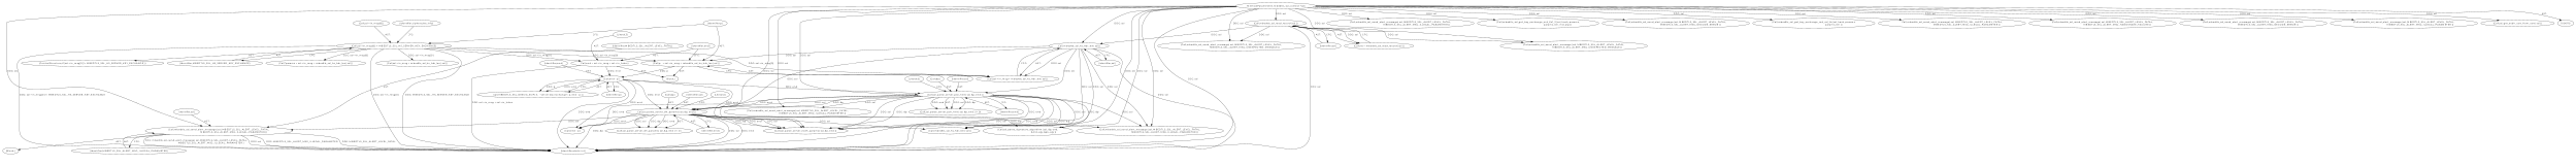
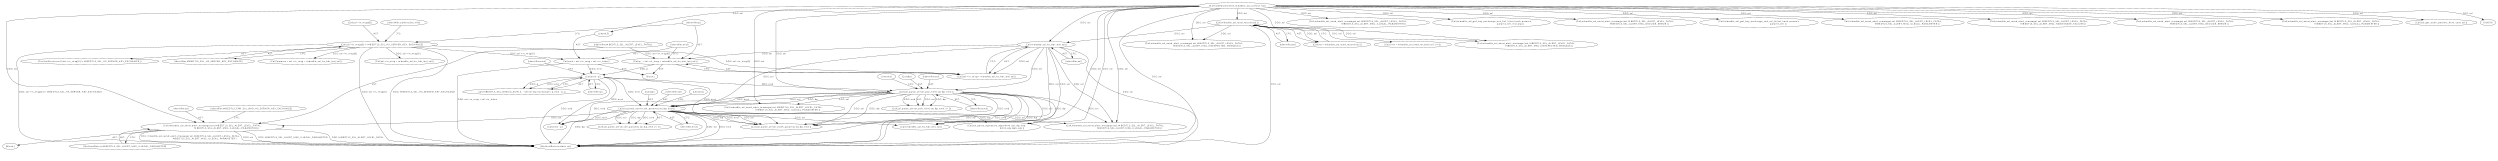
  digraph {
    fontname=Montserrat
    node [fontname=Montserrat]
    edge [fontname=Montserrat]
    n1 [label="(Call,mbedtls_ssl_send_alert_message( ssl, MBEDTLS_SSL_ALERT_LEVEL_FATAL,\n                                            MBEDTLS_SSL_ALERT_MSG_ILLEGAL_PARAMETER ))"]
    n2 [label="(Block,)"]
-   n3 [label="(Identifier,static int)"]
-   n4 [label="(Identifier,MBEDTLS_SSL_ALERT_MSG_ILLEGAL_PARAMETER)"]
+   n3 [label="(MethodReturn,static int)"]
+   n4 [label="(MethodReturn,MBEDTLS_SSL_ALERT_MSG_ILLEGAL_PARAMETER)"]
    n5 [label="(Call,ssl_parse_server_dh_params( ssl, &p, end ))"]
    n6 [label="(Call,mbedtls_ssl_send_alert_message( ssl, MBEDTLS_SSL_ALERT_LEVEL_FATAL,\n                                            MBEDTLS_SSL_ALERT_MSG_ILLEGAL_PARAMETER ))"]
    n7 [label="(Call,ssl_parse_server_ecdh_params( ssl, &p, end ))"]
    n8 [label="(Call,ssl_parse_signature_algorithm( ssl, &p, end,\n                                               &md_alg, &pk_alg ))"]
    n9 [label="(Call,ssl_parse_server_dh_params( ssl, &p, end ) != 0)"]
    n10 [label="(Identifier,end)"]
    n11 [label="(Call,end - p)"]
    n12 [label="(Call,mbedtls_ssl_hs_hdr_len( ssl ))"]
    n13 [label="(Call,mbedtls_ssl_hs_hdr_len( ssl ))"]
    n14 [label="(Call,ssl_parse_server_psk_hint( ssl, &p, end ))"]
    n15 [label="(Call,p   = ssl->in_msg + mbedtls_ssl_hs_hdr_len( ssl ))"]
    n16 [label="(Identifier,ssl)"]
    n17 [label="(Call,ssl->in_msg + mbedtls_ssl_hs_hdr_len( ssl ))"]
    n18 [label="(Call,mbedtls_ssl_send_alert_message( ssl, MBEDTLS_SSL_ALERT_LEVEL_FATAL,\n                                            MBEDTLS_SSL_ALERT_MSG_ILLEGAL_PARAMETER ))"]
    n19 [label="(Call,ssl_parse_server_psk_hint( ssl, &p, end ) != 0)"]
    n20 [label="(Identifier,end)"]
    n21 [label="(Call,end - p)"]
    n22 [label="(Block,)"]
    n23 [label="(Call,mbedtls_ssl_read_record( ssl ))"]
    n24 [label="(Call,ret = mbedtls_ssl_read_record( ssl ))"]
    n25 [label="(Identifier,ssl)"]
    n26 [label="(Call,mbedtls_ssl_send_alert_message( ssl, MBEDTLS_SSL_ALERT_LEVEL_FATAL,\n                                        MBEDTLS_SSL_ALERT_MSG_UNEXPECTED_MESSAGE ))"]
+   n27 [label="(Call,( ret = mbedtls_ssl_read_record( ssl ) ) != 0)"]
    n28 [label="(Call,mbedtls_ssl_send_alert_message( ssl, MBEDTLS_SSL_ALERT_LEVEL_FATAL,\n                                        MBEDTLS_SSL_ALERT_MSG_UNEXPECTED_MESSAGE ))"]
    n29 [label="(MethodParameterIn,mbedtls_ssl_context *ssl)"]
    n30 [label="(Call,mbedtls_ssl_send_alert_message( ssl, MBEDTLS_SSL_ALERT_LEVEL_FATAL,\n                                                MBEDTLS_SSL_ALERT_MSG_ILLEGAL_PARAMETER ))"]
    n31 [label="(Call,mbedtls_ssl_get_key_exchange_md_tls1_2( ssl, hash, params,\n                                                          params_len, md_alg ))"]
    n32 [label="(Call,mbedtls_ssl_send_alert_message( ssl, MBEDTLS_SSL_ALERT_LEVEL_FATAL,\n                                            MBEDTLS_SSL_ALERT_MSG_DECODE_ERROR ))"]
    n33 [label="(Call,mbedtls_ssl_get_key_exchange_md_ssl_tls( ssl, hash, params,\n                                                           params_len ))"]
    n34 [label="(Call,mbedtls_ssl_send_alert_message( ssl, MBEDTLS_SSL_ALERT_LEVEL_FATAL,\n                                            MBEDTLS_SSL_ALERT_MSG_ILLEGAL_PARAMETER ))"]
    n35 [label="(Call,mbedtls_ssl_send_alert_message( ssl, MBEDTLS_SSL_ALERT_LEVEL_FATAL,\n                                            MBEDTLS_SSL_ALERT_MSG_HANDSHAKE_FAILURE ))"]
    n36 [label="(Call,mbedtls_ssl_send_alert_message( ssl, MBEDTLS_SSL_ALERT_LEVEL_FATAL,\n                                            MBEDTLS_SSL_ALERT_MSG_DECODE_ERROR ))"]
    n37 [label="(Call,mbedtls_ssl_send_alert_message( ssl, MBEDTLS_SSL_ALERT_LEVEL_FATAL,\n                                                MBEDTLS_SSL_ALERT_MSG_ILLEGAL_PARAMETER ))"]
-   n38 [label="(Call,ssl_get_ecdh_cert_from_cert( ssl ))"]
+   n38 [label="(Call,ssl_get_ecdh_params_from_cert( ssl ))"]
    1000110
    n40 [label="(Call,MBEDTLS_SSL_DEBUG_BUF( 3,   \"server key exchange\", p, end - p ))"]
    n41 [label="(Identifier,p)"]
    n42 [label="(Call,end = ssl->in_msg + ssl->in_hslen)"]
    n43 [label="(Call,ssl->in_msg[0] != MBEDTLS_SSL_HS_SERVER_KEY_EXCHANGE)"]
    n44 [label="(Call,*params = ssl->in_msg + mbedtls_ssl_hs_hdr_len( ssl ))"]
    n45 [label="(Call,ssl->in_msg + mbedtls_ssl_hs_hdr_len( ssl ))"]
    n46 [label="(Identifier,MBEDTLS_SSL_HS_SERVER_KEY_EXCHANGE)"]
    n47 [label="(ControlStructure,if( ssl->in_msg[0] != MBEDTLS_SSL_HS_SERVER_KEY_EXCHANGE ))"]
    n48 [label="(Literal,0)"]
    n49 [label="(Identifier,p)"]
    n50 [label="(Call,&p)"]
    n51 [label="(Call,&p)"]
    n52 [label="(Identifier,ssl)"]
    n53 [label="(Identifier,ssl)"]
    n54 [label="(Identifier,end)"]
    n55 [label="(Call,ssl->in_msg[0])"]
+   n56 [label="(Identifier,MBEDTLS_ERR_SSL_BAD_HS_SERVER_KEY_EXCHANGE)"]
    n57 [label="(Literal,0)"]
    n58 [label="(Identifier,ciphersuite_info)"]
    n59 [label="(Identifier,ssl)"]
    n60 [label="(Identifier,end)"]
    n61 [label="(Literal,3)"]
    n62 [label="(Identifier,MBEDTLS_SSL_ALERT_LEVEL_FATAL)"]
    n1 -> n2 [label="AST: "]
    n1 -> n3 [label="DDG: MBEDTLS_SSL_ALERT_MSG_ILLEGAL_PARAMETER"]
    n1 -> n3 [label="DDG: MBEDTLS_SSL_ALERT_LEVEL_FATAL"]
    n1 -> n3 [label="DDG: mbedtls_ssl_send_alert_message( ssl, MBEDTLS_SSL_ALERT_LEVEL_FATAL,\n                                            MBEDTLS_SSL_ALERT_MSG_ILLEGAL_PARAMETER )"]
    n1 -> n3 [label="DDG: ssl"]
    n1 -> n4 [label="CFG: "]
    n4 -> n1 [label="AST: "]
    n5 -> n1 [label="DDG: ssl"]
    n5 -> n3 [label="DDG: &p"]
    n5 -> n3 [label="DDG: ssl"]
    n5 -> n3 [label="DDG: end"]
    n5 -> n6 [label="DDG: ssl"]
    n5 -> n7 [label="DDG: ssl"]
    n5 -> n7 [label="DDG: &p"]
    n5 -> n7 [label="DDG: end"]
    n5 -> n8 [label="DDG: &p"]
    n5 -> n9 [label="AST: "]
    n5 -> n9 [label="DDG: ssl"]
    n5 -> n9 [label="DDG: &p"]
    n5 -> n9 [label="DDG: end"]
    n5 -> n10 [label="CFG: "]
    n5 -> n11 [label="DDG: end"]
    n5 -> n12 [label="DDG: ssl"]
    n10 -> n5 [label="AST: "]
    n13 -> n3 [label="DDG: ssl"]
    n13 -> n5 [label="DDG: ssl"]
    n13 -> n6 [label="DDG: ssl"]
    n13 -> n7 [label="DDG: ssl"]
    n13 -> n12 [label="DDG: ssl"]
    n13 -> n14 [label="DDG: ssl"]
    n13 -> n15 [label="DDG: ssl"]
    n13 -> n16 [label="CFG: "]
    n13 -> n17 [label="AST: "]
    n13 -> n17 [label="DDG: ssl"]
    n14 -> n3 [label="DDG: end"]
    n14 -> n3 [label="DDG: &p"]
    n14 -> n3 [label="DDG: ssl"]
    n14 -> n5 [label="DDG: ssl"]
    n14 -> n5 [label="DDG: &p"]
    n14 -> n5 [label="DDG: end"]
    n14 -> n6 [label="DDG: ssl"]
    n14 -> n7 [label="DDG: ssl"]
    n14 -> n7 [label="DDG: &p"]
    n14 -> n7 [label="DDG: end"]
    n14 -> n8 [label="DDG: &p"]
    n14 -> n11 [label="DDG: end"]
    n14 -> n12 [label="DDG: ssl"]
    n14 -> n18 [label="DDG: ssl"]
    n14 -> n19 [label="AST: "]
    n14 -> n19 [label="DDG: ssl"]
    n14 -> n19 [label="DDG: &p"]
    n14 -> n19 [label="DDG: end"]
    n14 -> n20 [label="CFG: "]
    n15 -> n17 [label="CFG: "]
    n15 -> n21 [label="DDG: p"]
    n15 -> n22 [label="AST: "]
    n16 -> n13 [label="AST: "]
    n17 -> n13 [label="CFG: "]
    n17 -> n15 [label="AST: "]
    n20 -> n14 [label="AST: "]
    n21 -> n3 [label="DDG: end"]
    n21 -> n5 [label="DDG: end"]
    n21 -> n7 [label="DDG: end"]
    n21 -> n11 [label="DDG: end"]
    n21 -> n14 [label="DDG: end"]
    n21 -> n40 [label="AST: "]
    n21 -> n40 [label="DDG: p"]
    n21 -> n40 [label="DDG: end"]
    n21 -> n41 [label="CFG: "]
    n23 -> n3 [label="DDG: ssl"]
    n23 -> n13 [label="DDG: ssl"]
    n23 -> n24 [label="AST: "]
    n23 -> n24 [label="DDG: ssl"]
    n23 -> n25 [label="CFG: "]
    n23 -> n26 [label="DDG: ssl"]
+   n23 -> n27 [label="DDG: ssl"]
    n23 -> n28 [label="DDG: ssl"]
    n24 -> n23 [label="CFG: "]
    n25 -> n23 [label="AST: "]
    n29 -> n1 [label="DDG: ssl"]
    n29 -> n3 [label="DDG: ssl"]
    n29 -> n6 [label="DDG: ssl"]
-   n29 -> n7 [label="DDG: ssl"]
+   n29 -> n61 [label="DDG: ssl"]
    n29 -> n8 [label="DDG: ssl"]
    n29 -> n12 [label="DDG: ssl"]
    n29 -> n13 [label="DDG: ssl"]
    n29 -> n14 [label="DDG: ssl"]
    n29 -> n18 [label="DDG: ssl"]
    n29 -> n23 [label="DDG: ssl"]
    n29 -> n26 [label="DDG: ssl"]
    n29 -> n28 [label="DDG: ssl"]
    n29 -> n30 [label="DDG: ssl"]
    n29 -> n31 [label="DDG: ssl"]
    n29 -> n32 [label="DDG: ssl"]
    n29 -> n33 [label="DDG: ssl"]
    n29 -> n34 [label="DDG: ssl"]
    n29 -> n35 [label="DDG: ssl"]
    n29 -> n36 [label="DDG: ssl"]
    n29 -> n37 [label="DDG: ssl"]
    n29 -> n38 [label="DDG: ssl"]
-   n29 -> 1000110 [label="AST: "]
+   n29 -> 1000110 [label="DDG: ssl"]
    n40 -> n21 [label="CFG: "]
    n41 -> n21 [label="AST: "]
    n42 -> n3 [label="DDG: ssl->in_msg + ssl->in_hslen"]
    n42 -> n21 [label="DDG: end"]
    n42 -> n22 [label="AST: "]
    n43 -> n3 [label="DDG: ssl->in_msg[0]"]
    n43 -> n3 [label="DDG: MBEDTLS_SSL_HS_SERVER_KEY_EXCHANGE"]
    n43 -> n3 [label="DDG: ssl->in_msg[0] != MBEDTLS_SSL_HS_SERVER_KEY_EXCHANGE"]
-   n43 -> n15 [label="DDG: ssl->in_msg[0]"]
+   n62 -> n15 [label="DDG: ssl->in_msg[0]"]
    n43 -> n17 [label="DDG: ssl->in_msg[0]"]
    n43 -> n42 [label="DDG: ssl->in_msg[0]"]
    n43 -> n44 [label="DDG: ssl->in_msg[0]"]
    n43 -> n45 [label="DDG: ssl->in_msg[0]"]
    n43 -> n46 [label="CFG: "]
    n43 -> n47 [label="AST: "]
    n46 -> n43 [label="AST: "]
    n48 -> n5 [label="CFG: "]
    n49 -> n15 [label="AST: "]
    n49 -> n43 [label="CFG: "]
    n50 -> n14 [label="AST: "]
    n51 -> n5 [label="AST: "]
    n52 -> n14 [label="AST: "]
    n53 -> n5 [label="AST: "]
    n54 -> n15 [label="CFG: "]
    n54 -> n42 [label="AST: "]
    n55 -> n43 [label="AST: "]
+   n56 -> n1 [label="CFG: "]
    n57 -> n14 [label="CFG: "]
    n58 -> n43 [label="CFG: "]
    n59 -> n1 [label="AST: "]
    n60 -> n21 [label="AST: "]
    n61 -> n42 [label="AST: "]
    n62 -> n1 [label="AST: "]
  }
